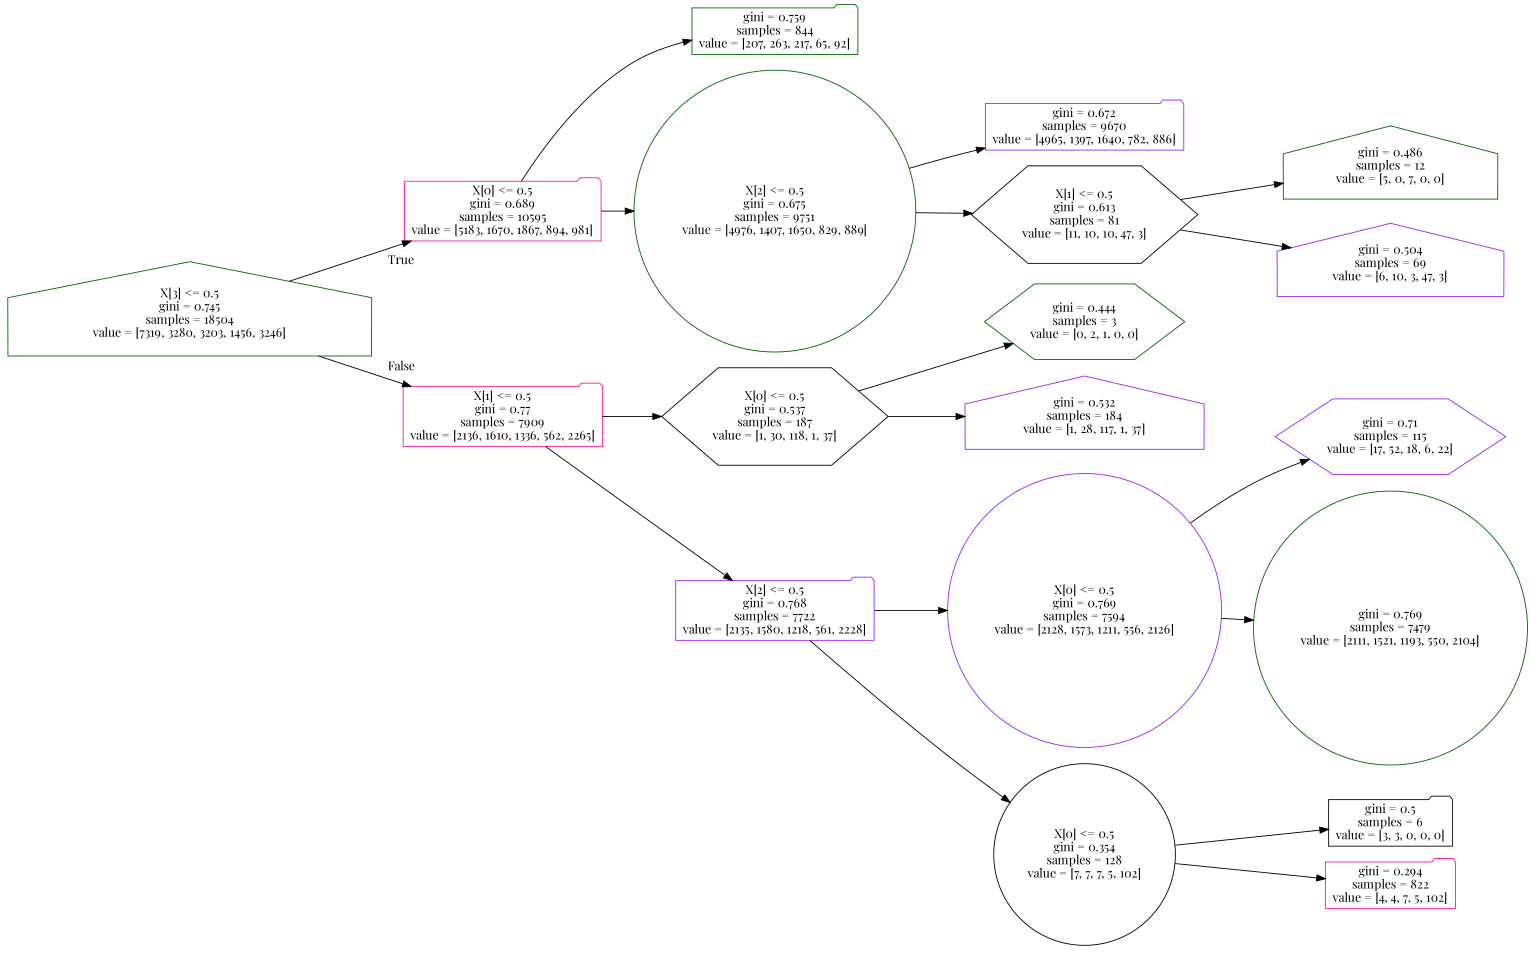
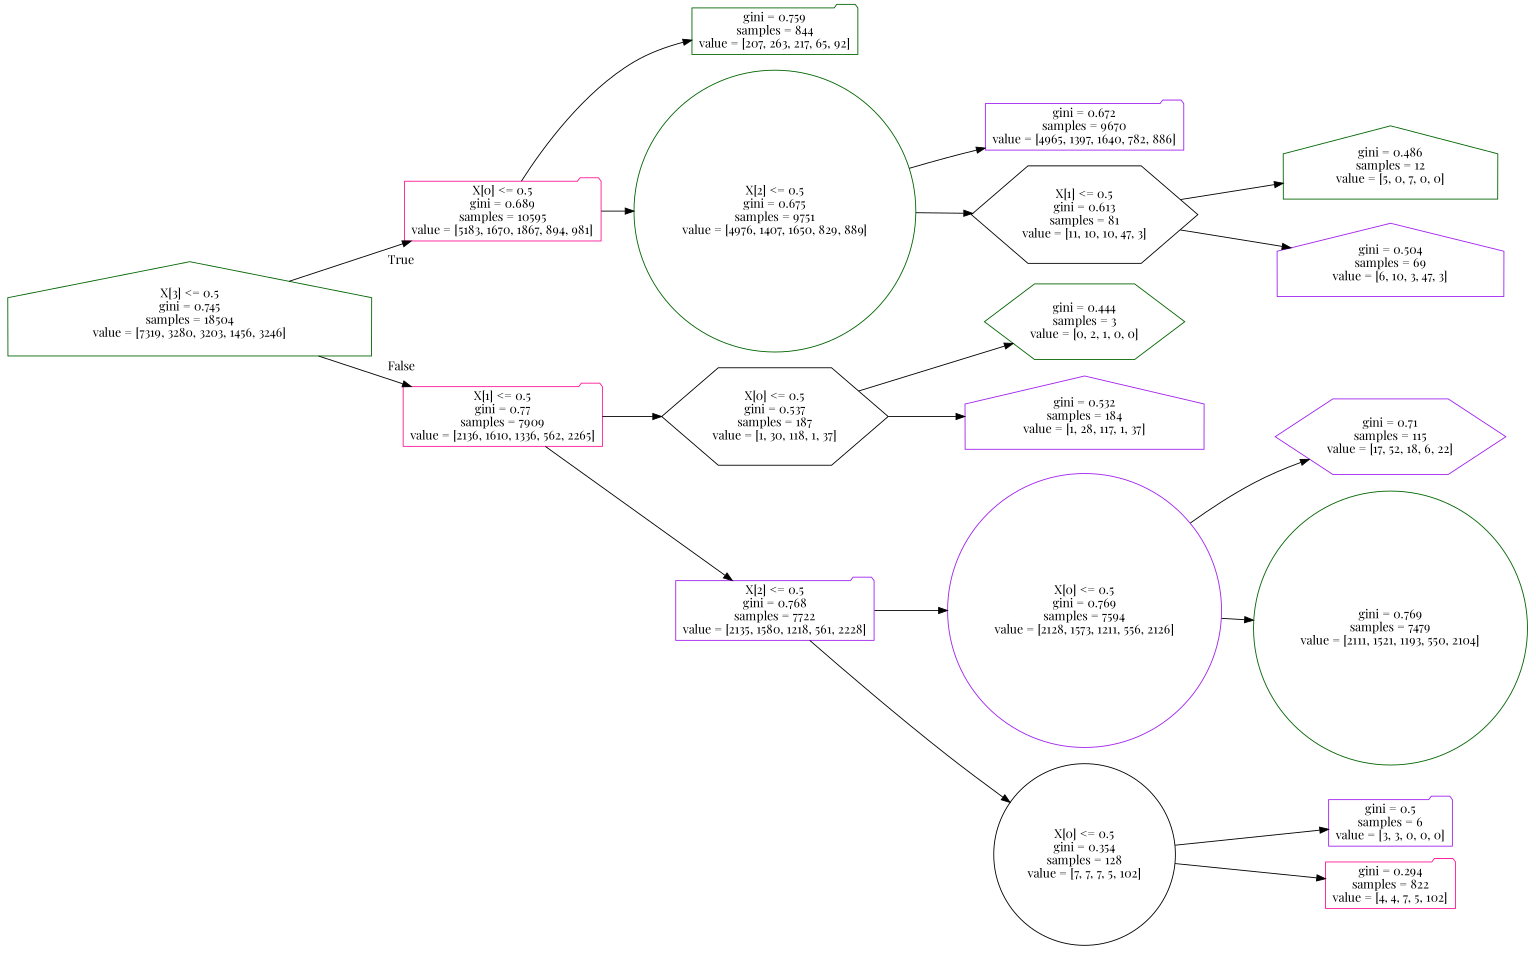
  digraph {
    fontname="Playfair Display"
    rankdir=LR
    node [color=purple fontname="Playfair Display" shape=folder]
    edge [fontname="Playfair Display"]
    n1 [color=darkgreen label="X[3] <= 0.5\ngini = 0.745\nsamples = 18504\nvalue = [7319, 3280, 3203, 1456, 3246]" shape=house]
    n2 [color=deeppink label="X[0] <= 0.5\ngini = 0.689\nsamples = 10595\nvalue = [5183, 1670, 1867, 894, 981]"]
    n3 [color=deeppink label="X[1] <= 0.5\ngini = 0.77\nsamples = 7909\nvalue = [2136, 1610, 1336, 562, 2265]"]
    n4 [color=darkgreen label="gini = 0.759\nsamples = 844\nvalue = [207, 263, 217, 65, 92]"]
    n5 [color=darkgreen label="X[2] <= 0.5\ngini = 0.675\nsamples = 9751\nvalue = [4976, 1407, 1650, 829, 889]" shape=circle]
    n6 [color=black label="X[0] <= 0.5\ngini = 0.537\nsamples = 187\nvalue = [1, 30, 118, 1, 37]" shape=hexagon]
    n7 [label="X[2] <= 0.5\ngini = 0.768\nsamples = 7722\nvalue = [2135, 1580, 1218, 561, 2228]"]
    n8 [label="gini = 0.672\nsamples = 9670\nvalue = [4965, 1397, 1640, 782, 886]"]
    n9 [color=black label="X[1] <= 0.5\ngini = 0.613\nsamples = 81\nvalue = [11, 10, 10, 47, 3]" shape=hexagon]
    n10 [color=darkgreen label="gini = 0.486\nsamples = 12\nvalue = [5, 0, 7, 0, 0]" shape=house]
    n11 [label="gini = 0.504\nsamples = 69\nvalue = [6, 10, 3, 47, 3]" shape=house]
    n12 [color=darkgreen label="gini = 0.444\nsamples = 3\nvalue = [0, 2, 1, 0, 0]" shape=hexagon]
    n13 [label="gini = 0.532\nsamples = 184\nvalue = [1, 28, 117, 1, 37]" shape=house]
    n14 [label="X[0] <= 0.5\ngini = 0.769\nsamples = 7594\nvalue = [2128, 1573, 1211, 556, 2126]" shape=circle]
    n15 [color=black label="X[0] <= 0.5\ngini = 0.354\nsamples = 128\nvalue = [7, 7, 7, 5, 102]" shape=circle]
    n16 [label="gini = 0.71\nsamples = 115\nvalue = [17, 52, 18, 6, 22]" shape=hexagon]
    n17 [color=darkgreen label="gini = 0.769\nsamples = 7479\nvalue = [2111, 1521, 1193, 550, 2104]" shape=circle]
-   n18 [color=black label="gini = 0.5\nsamples = 6\nvalue = [3, 3, 0, 0, 0]"]
+   n18 [label="gini = 0.5\nsamples = 6\nvalue = [3, 3, 0, 0, 0]"]
    n19 [color=deeppink label="gini = 0.294\nsamples = 822\nvalue = [4, 4, 7, 5, 102]"]
    n1 -> n2 [headlabel=True labelangle=45 labeldistance=2.5]
    n1 -> n3 [headlabel=False labelangle=-45 labeldistance=2.5]
    n2 -> n4
    n2 -> n5
    n3 -> n6
    n3 -> n7
    n5 -> n8
    n5 -> n9
    n6 -> n12
    n6 -> n13
    n7 -> n14
    n7 -> n15
    n9 -> n10
    n9 -> n11
    n14 -> n16
    n14 -> n17
    n15 -> n18
    n15 -> n19
  }
